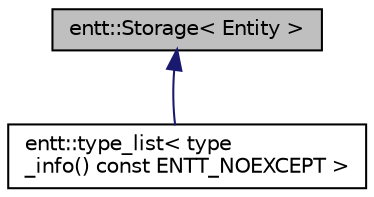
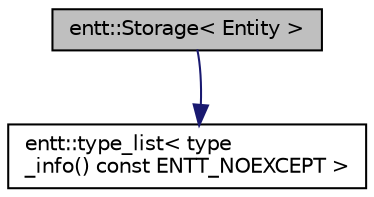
  digraph {
    node [color=black fontname=Helvetica fontsize=10 shape=record style=filled]
    n1 [fillcolor=grey75 fontcolor=black height=0.2 label="entt::Storage\< Entity \>" width=0.4]
    n2 [fillcolor=white height=0.2 label="entt::type_list\< type\l_info() const ENTT_NOEXCEPT \>" width=0.4]
-   n1 -> n2 [color=midnightblue dir=back fontname=Helvetica fontsize=10 labelfontname=Helvetica labelfontsize=10 style=solid]
+   n2 -> n1 [color=midnightblue dir=back fontname=Helvetica fontsize=10 labelfontname=Helvetica labelfontsize=10 style=solid]
  }
